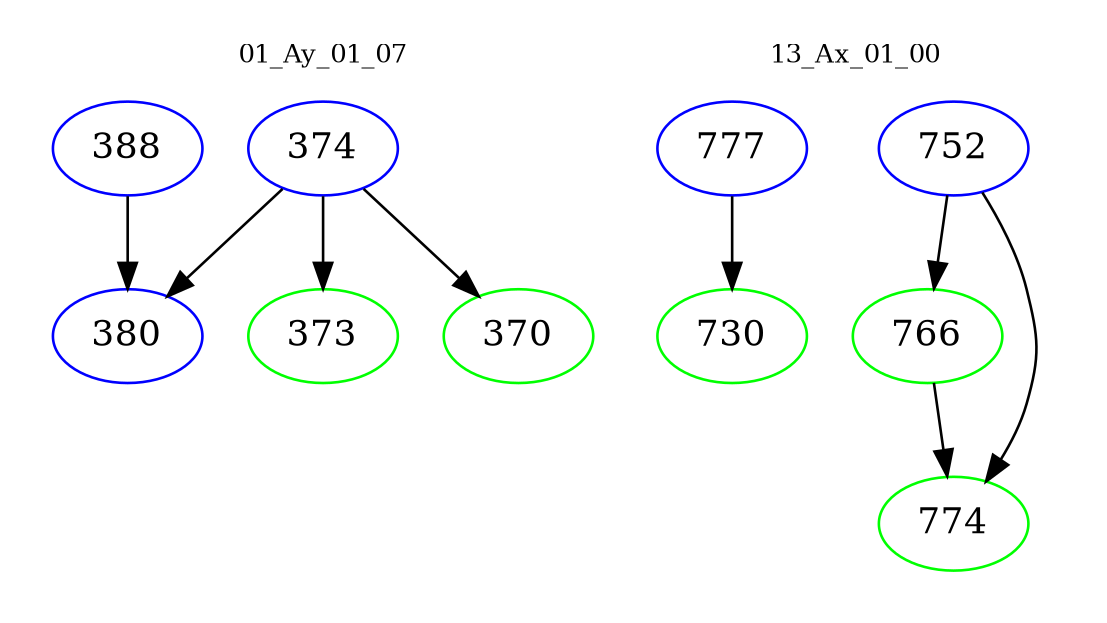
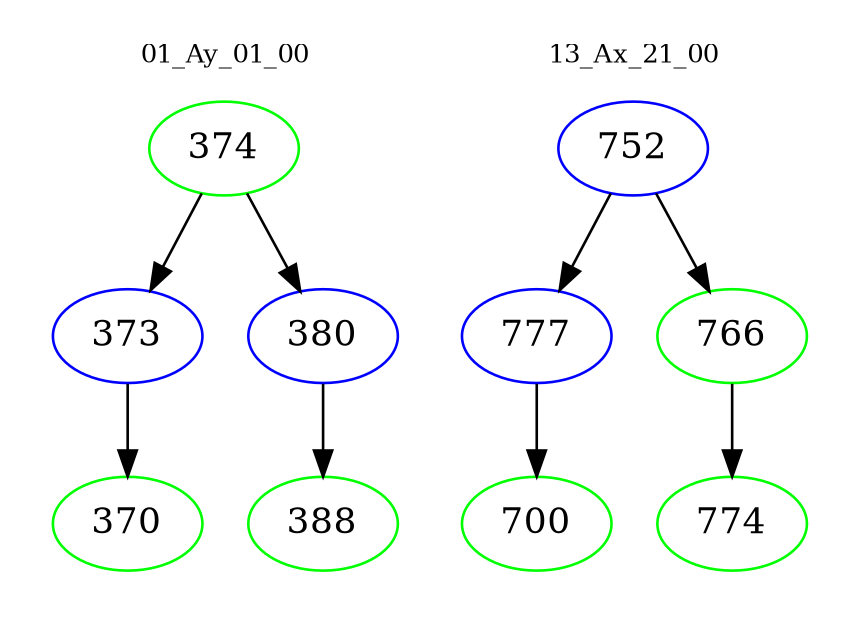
  digraph {
    node [color=blue]
    edge [color=black]
-   n1 [label=374]
-   n2 [color=green label=373]
+   n1 [color=green label=374]
+   n2 [label=373]
    n3 [label=380]
    n4 [color=green label=370]
-   n5 [label=388]
+   n5 [color=green label=388]
    n6 [label=752]
    n7 [label=777]
    n8 [color=green label=766]
-   n9 [color=green label=730]
+   n9 [color=green label=700]
    n10 [color=green label=774]
    subgraph cluster_1 {
      color=white
      fontsize=10
-     label="01_Ay_01_07"
+     label="01_Ay_01_00"
      n1
      n2
      n3
      n4
      n5
    }
    subgraph cluster_2 {
      color=white
      fontsize=10
-     label="13_Ax_01_00"
+     label="13_Ax_21_00"
      n6
      n7
      n8
      n9
      n10
    }
    n1 -> n2
    n1 -> n3
-   n1 -> n4
-   n5 -> n3
-   n6 -> n10
+   n2 -> n4
+   n3 -> n5
+   n6 -> n7
    n6 -> n8
    n7 -> n9
    n8 -> n10
  }
